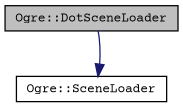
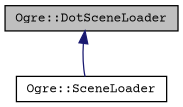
  digraph {
    fontname="Courier Prime"
    node [color=black fontname="Courier Prime" fontsize=10 shape=record]
    n1 [fillcolor=grey75 fontcolor=black height=0.2 label="Ogre::DotSceneLoader" style=filled width=0.4]
    n2 [height=0.2 label="Ogre::SceneLoader" width=0.4]
-   n2 -> n1 [color=midnightblue dir=back fontname="Courier Prime" fontsize=10 labelfontname=Helvetica labelfontsize=10 style=solid]
+   n1 -> n2 [color=midnightblue dir=back fontname="Courier Prime" fontsize=10 labelfontname=Helvetica labelfontsize=10 style=solid]
  }
